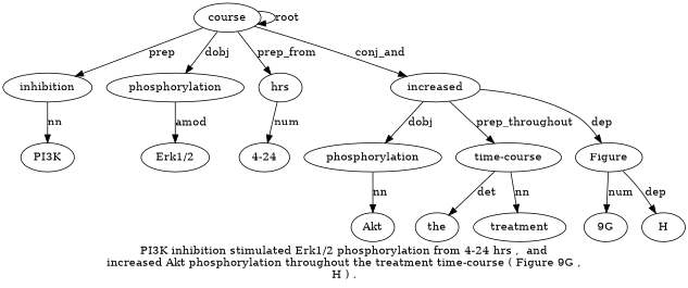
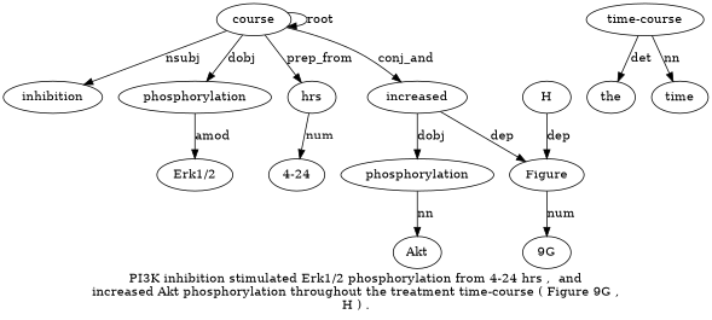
  digraph {
    label="PI3K inhibition stimulated Erk1/2 phosphorylation from 4-24 hrs ,  and\nincreased Akt phosphorylation throughout the treatment time-course ( Figure 9G ,\nH ) ."
    node [fillcolor=white style=filled]
    n1 [label=inhibition]
-   n2 [label=PI3K]
    n3 [label=course]
    n4 [label=phosphorylation]
    n5 [label=hrs]
    n6 [label=increased]
    n7 [label="Erk1/2"]
    n8 [label="4-24"]
    n9 [label=phosphorylation]
    n10 [label="time-course"]
    n11 [label=Figure]
    n12 [label=Akt]
    n13 [label=the]
-   n14 [label=treatment]
+   n14 [label=time]
    n15 [label="9G"]
    n16 [label=H]
-   n1 -> n2 [label=nn]
-   n3 -> n1 [label=prep]
+   n3 -> n1 [label=nsubj]
    n3 -> n3 [label=root]
    n3 -> n4 [label=dobj]
    n3 -> n5 [label=prep_from]
    n3 -> n6 [label=conj_and]
    n4 -> n7 [label=amod]
    n5 -> n8 [label=num]
    n6 -> n9 [label=dobj]
-   n6 -> n10 [label=prep_throughout]
    n6 -> n11 [label=dep]
    n9 -> n12 [label=nn]
    n10 -> n13 [label=det]
    n10 -> n14 [label=nn]
    n11 -> n15 [label=num]
-   n11 -> n16 [label=dep]
+   n16 -> n11 [label=dep]
  }
